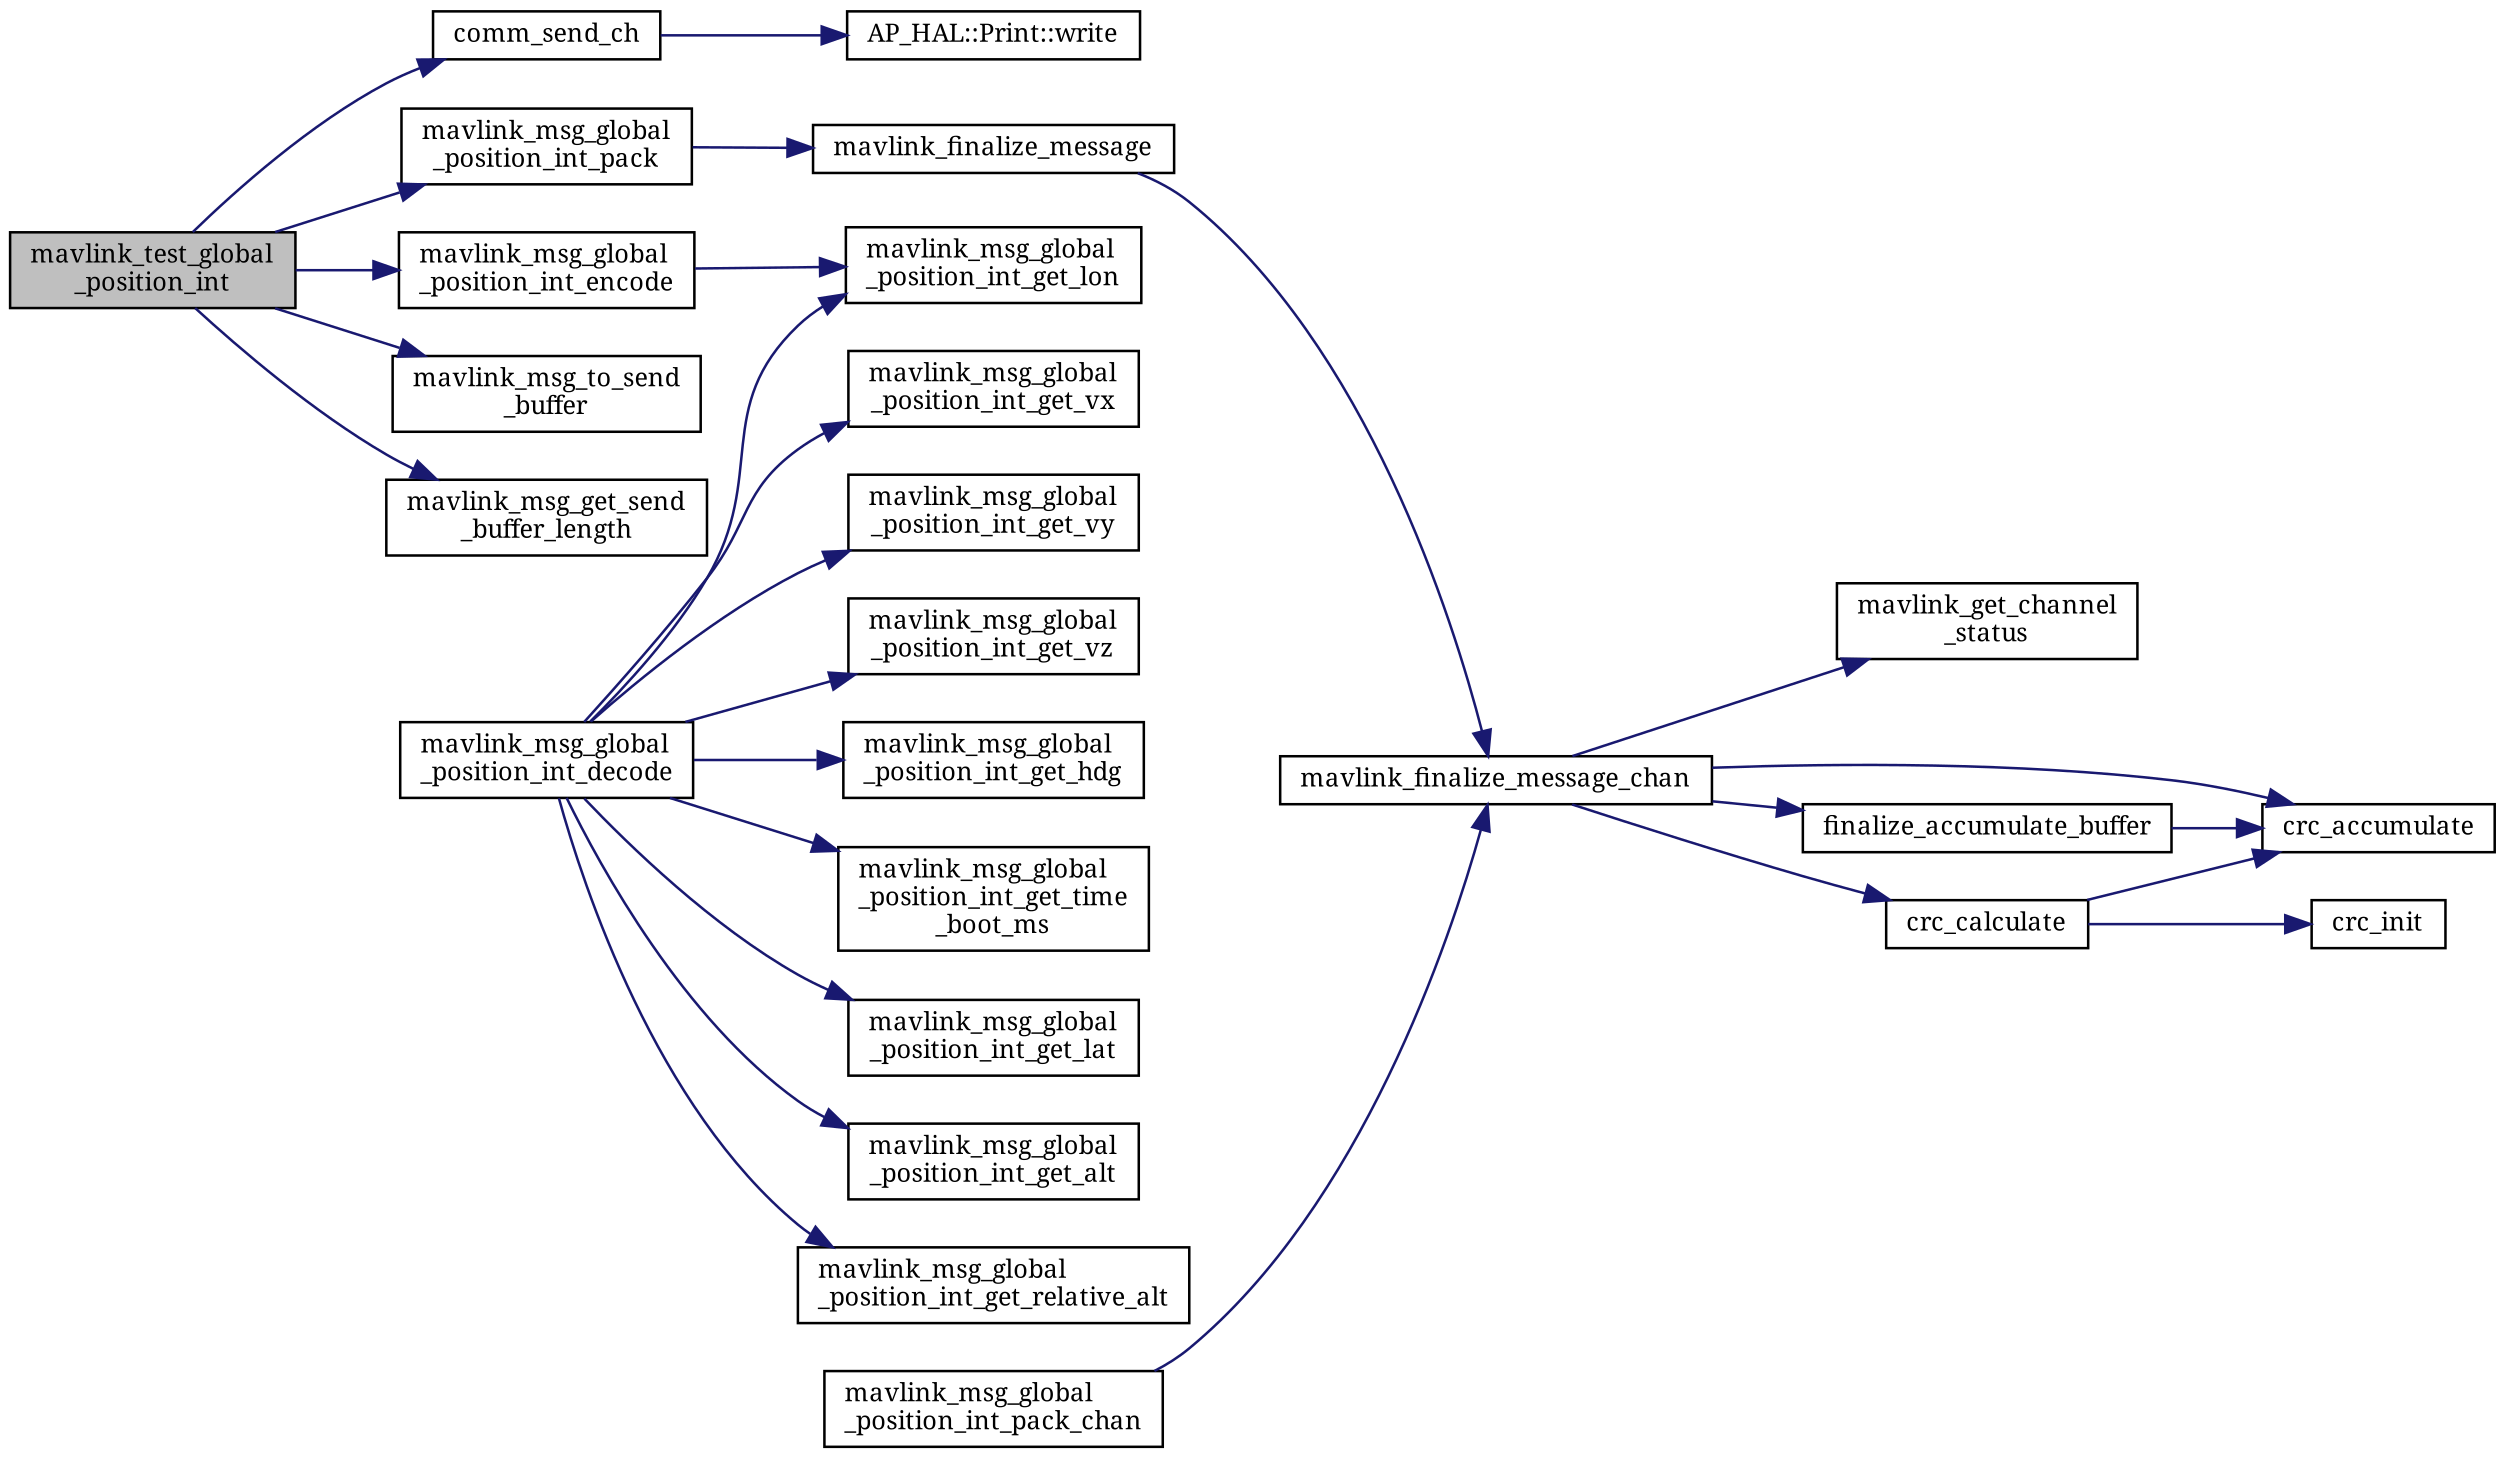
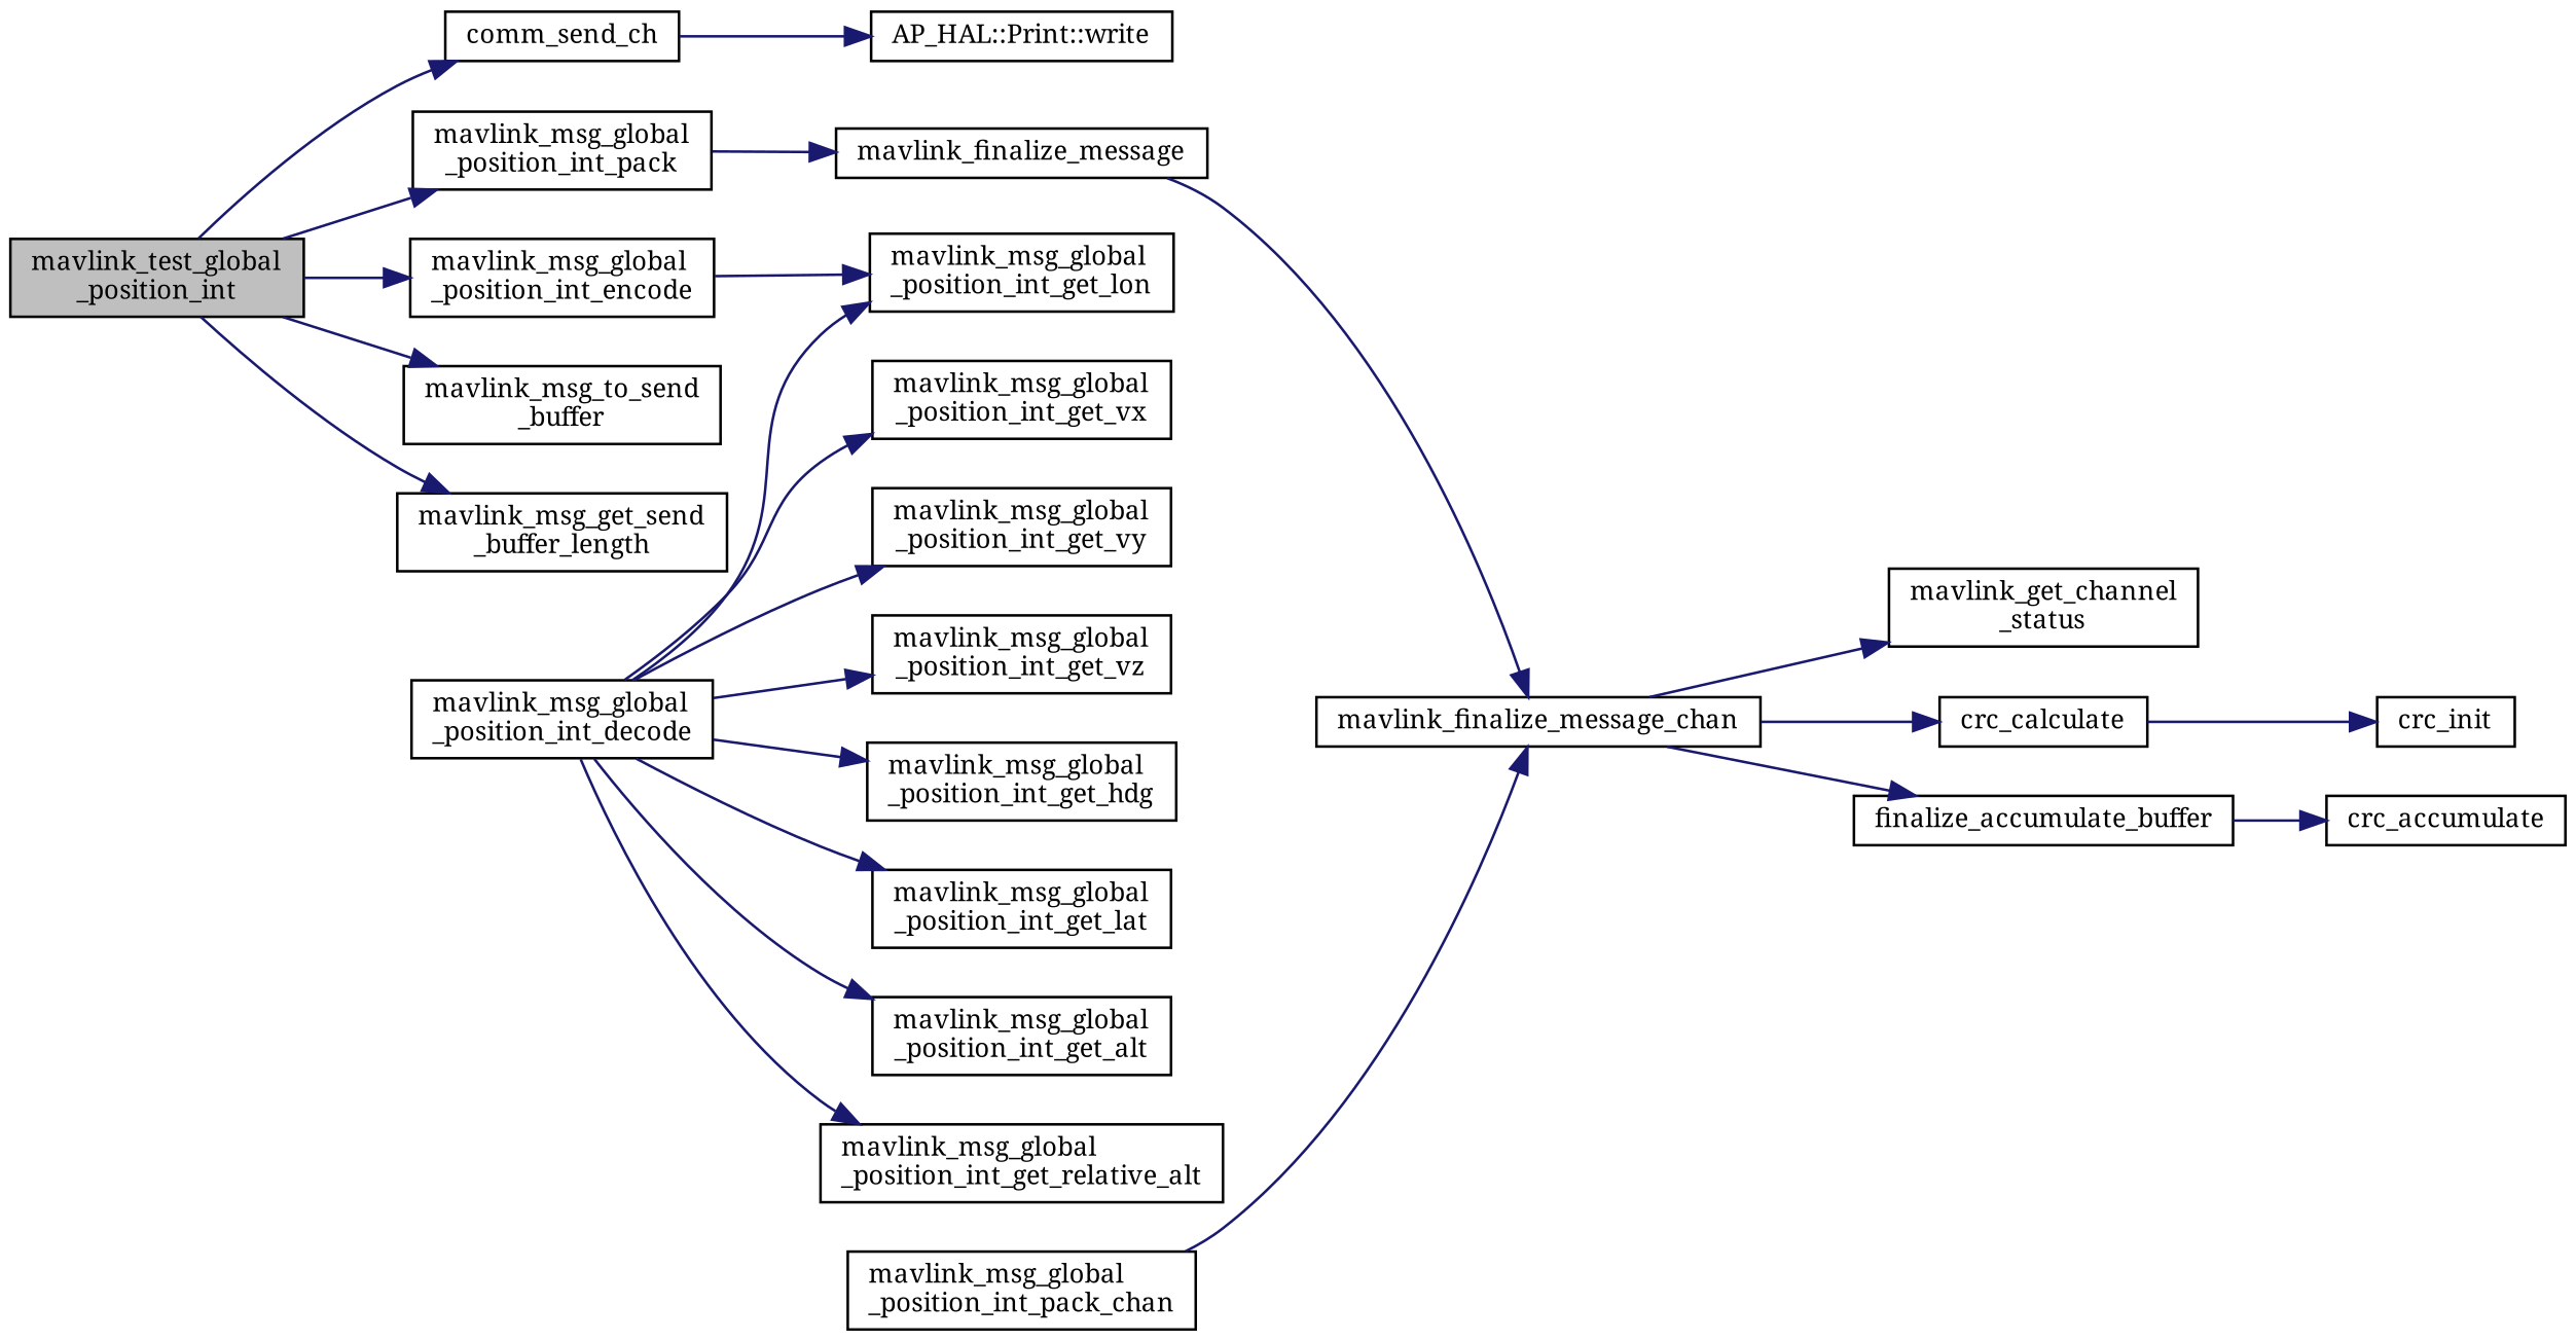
  digraph {
    fontname="Noto Serif"
    rankdir=LR
    node [color=black fillcolor=white fontname="Noto Serif" fontsize=10 shape=record style=filled]
    edge [color=midnightblue fontname="Noto Serif" fontsize=10 labelfontname=Helvetica labelfontsize=10 style=solid]
    n1 [fillcolor=grey75 fontcolor=black height=0.2 label="mavlink_test_global\l_position_int" width=0.4]
    n2 [height=0.2 label="mavlink_msg_global\l_position_int_encode" width=0.4]
    n3 [height=0.2 label="mavlink_msg_global\l_position_int_pack" width=0.4]
    n4 [height=0.2 label="mavlink_msg_to_send\l_buffer" width=0.4]
    n5 [height=0.2 label="mavlink_msg_get_send\l_buffer_length" width=0.4]
    n6 [height=0.2 label=comm_send_ch width=0.4]
    n7 [height=0.2 label="mavlink_msg_global\l_position_int_get_lon" width=0.4]
    n8 [height=0.2 label=mavlink_finalize_message width=0.4]
    n9 [height=0.2 label="mavlink_msg_global\l_position_int_decode" width=0.4]
-   n10 [height=0.2 label="mavlink_msg_global\l_position_int_get_time\l_boot_ms" width=0.4]
    n11 [height=0.2 label="mavlink_msg_global\l_position_int_get_lat" width=0.4]
    n12 [height=0.2 label="mavlink_msg_global\l_position_int_get_alt" width=0.4]
    n13 [height=0.2 label="mavlink_msg_global\l_position_int_get_relative_alt" width=0.4]
    n14 [height=0.2 label="mavlink_msg_global\l_position_int_get_vx" width=0.4]
    n15 [height=0.2 label="mavlink_msg_global\l_position_int_get_vy" width=0.4]
    n16 [height=0.2 label="mavlink_msg_global\l_position_int_get_vz" width=0.4]
    n17 [height=0.2 label="mavlink_msg_global\l_position_int_get_hdg" width=0.4]
    n18 [height=0.2 label="mavlink_msg_global\l_position_int_pack_chan" width=0.4]
    n19 [height=0.2 label=mavlink_finalize_message_chan width=0.4]
    n20 [height=0.2 label="AP_HAL::Print::write" width=0.4]
    n21 [height=0.2 label="mavlink_get_channel\l_status" width=0.4]
    n22 [height=0.2 label=crc_calculate width=0.4]
    n23 [height=0.2 label=crc_accumulate width=0.4]
    n24 [height=0.2 label=finalize_accumulate_buffer width=0.4]
    n25 [height=0.2 label=crc_init width=0.4]
    n1 -> n2
    n1 -> n3
    n1 -> n4
    n1 -> n5
    n1 -> n6
    n2 -> n7
    n3 -> n8
    n6 -> n20
    n8 -> n19
    n9 -> n7
-   n9 -> n10
    n9 -> n11
    n9 -> n12
    n9 -> n13
    n9 -> n14
    n9 -> n15
    n9 -> n16
    n9 -> n17
    n18 -> n19
    n19 -> n21
    n19 -> n22
-   n19 -> n23
    n19 -> n24
-   n22 -> n23
    n22 -> n25
    n24 -> n23
  }
